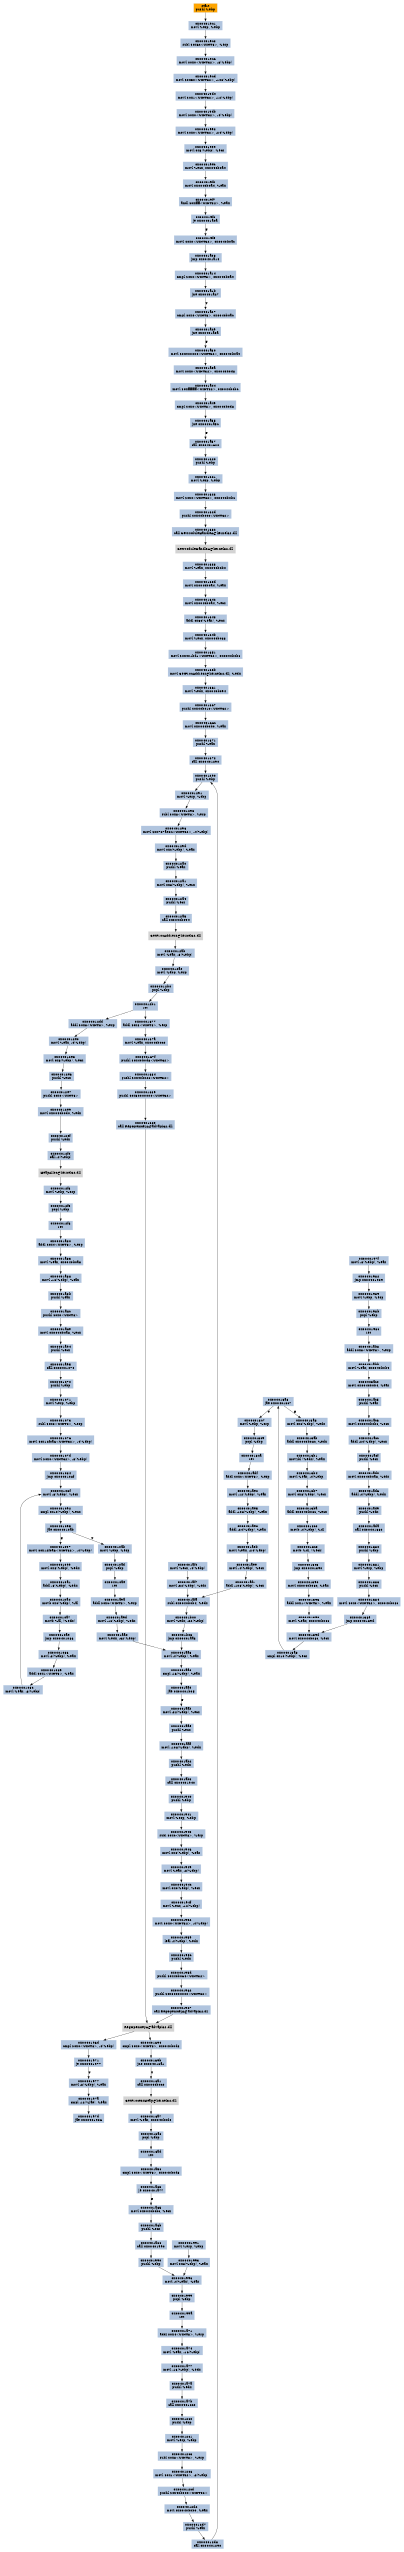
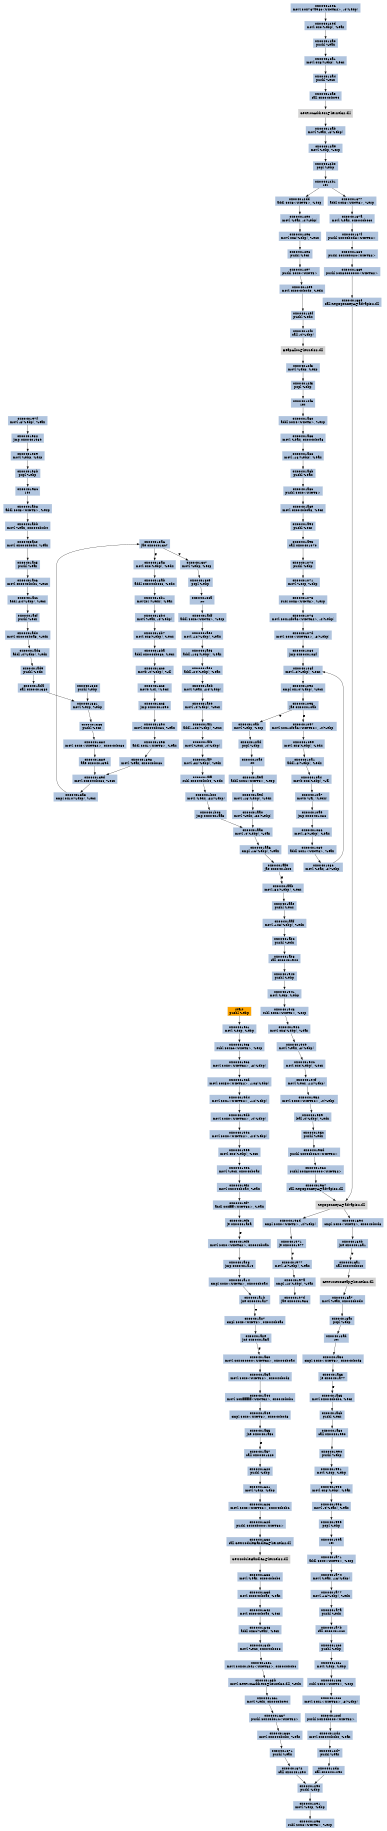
  digraph {
    node [color=lightsteelblue fillcolor=lightsteelblue shape=rectangle style=filled]
    edge [color="#000000"]
    n1 [color=lightgrey fillcolor=orange label="start\npushl %ebp"]
    n2 [label="0x004019c1\nmovl %esp, %ebp"]
    n3 [label="0x004019c3\nsubl $0x6c<UINT8>, %esp"]
    n4 [label="0x004019c6\nmovl $0x0<UINT32>, -8(%ebp)"]
    n5 [label="0x004019cd\nmovl $0x50<UINT32>, -108(%ebp)"]
    n6 [label="0x004019d4\nmovl $0x1<UINT32>, -12(%ebp)"]
    n7 [label="0x004019db\nmovl $0x0<UINT32>, -4(%ebp)"]
    n8 [label="0x004019e2\nmovl $0x0<UINT32>, -24(%ebp)"]
    n9 [label="0x004019e9\nmovl 0x8(%ebp), %ecx"]
    n10 [label="0x004019ec\nmovl %ecx, 0x0040b0a4"]
    n11 [label="0x004019f2\nmovl 0x0040b0a4, %eax"]
    n12 [label="0x004019f7\nandl $0xffff<UINT32>, %eax"]
    n13 [label="0x004019fc\nje 0x00401a0a"]
    n14 [label="0x004019fe\nmovl $0x0<UINT32>, 0x0040b0ac"]
    n15 [label="0x00401a08\njmp 0x00401a14"]
    n16 [label="0x00401a14\ncmpl $0x0<UINT8>, 0x0040b0a4"]
    n17 [label="0x00401a1b\njne 0x00401a27"]
    n18 [label="0x00401a27\ncmpl $0x0<UINT8>, 0x0040b0ac"]
    n19 [label="0x00401a2e\njne 0x00401a3a"]
    n20 [label="0x00401a30\nmovl $0x400000<UINT32>, 0x0040b0a4"]
    n21 [label="0x00401a3a\nmovl $0x0<UINT32>, 0x0040b0d8"]
    n22 [label="0x00401a44\nmovl $0xffffffff<UINT32>, 0x0040b0bc"]
    n23 [label="0x00401a4e\ncmpl $0x0<UINT8>, 0x0040b0d8"]
    n24 [label="0x00401a55\njne 0x00401a5c"]
    n25 [label="0x00401a57\ncall 0x00401620"]
    n26 [label="0x00401620\npushl %ebp"]
    n27 [label="0x00401621\nmovl %esp, %ebp"]
    n28 [label="0x00401623\nmovl $0x0<UINT32>, 0x0040b0bc"]
    n29 [label="0x0040162d\npushl $0x40b00c<UINT32>"]
    n30 [label="0x00401632\ncall GetModuleHandleA@kernel32.dll"]
    n31 [color=lightgrey fillcolor=lightgrey label="GetModuleHandleA@kernel32.dll"]
    n32 [label="0x00401638\nmovl %eax, 0x0040b0b0"]
    n33 [label="0x0040163d\nmovl 0x0040b0a4, %eax"]
    n34 [label="0x00401642\nmovl 0x0040b0a4, %ecx"]
    n35 [label="0x00401648\naddl 0x3c(%eax), %ecx"]
    n36 [label="0x0040164b\nmovl %ecx, 0x0040b088"]
    n37 [label="0x00401651\nmovl $0x401bd1<UINT32>, 0x0040b0bc"]
    n38 [label="0x0040165b\nmovl GetProcAddress@kernel32.dll, %edx"]
    n39 [label="0x00401661\nmovl %edx, 0x0040b094"]
    n40 [label="0x00401667\npushl $0x40b01c<UINT32>"]
    n41 [label="0x0040166c\nmovl 0x0040b0b0, %eax"]
    n42 [label="0x00401671\npushl %eax"]
    n43 [label="0x00401672\ncall 0x00401290"]
    n44 [label="0x00401290\npushl %ebp"]
    n45 [label="0x00401291\nmovl %esp, %ebp"]
    n46 [label="0x00401293\nsubl $0x8<UINT8>, %esp"]
    n47 [label="0x00401296\nmovl $0x767a98c<UINT32>, -4(%ebp)"]
    n48 [label="0x0040129d\nmovl 0xc(%ebp), %eax"]
    n49 [label="0x004012a0\npushl %eax"]
    n50 [label="0x004012a1\nmovl 0x8(%ebp), %ecx"]
    n51 [label="0x004012a4\npushl %ecx"]
    n52 [label="0x004012a5\ncall 0x0040b094"]
    n53 [color=lightgrey fillcolor=lightgrey label="GetProcAddress@kernel32.dll"]
    n54 [label="0x004012ab\nmovl %eax, -8(%ebp)"]
    n55 [label="0x004012ae\nmovl %ebp, %esp"]
    n56 [label="0x004012b0\npopl %ebp"]
    n57 [label="0x004012b1\nret"]
    n58 [label="0x00401677\naddl $0x8<UINT8>, %esp"]
    n59 [label="0x004012dd\naddl $0x8<UINT8>, %esp"]
    n60 [label="0x0040167a\nmovl %eax, 0x0040b0c0"]
    n61 [label="0x004012e0\nmovl %eax, -4(%ebp)"]
    n62 [label="0x0040167f\npushl $0x40b0d8<UINT32>"]
    n63 [label="0x00401684\npushl $0x40b02c<UINT32>"]
    n64 [label="0x00401689\npushl $0x80000000<UINT32>"]
    n65 [label="0x0040168e\ncall RegOpenKeyA@advapi32.dll"]
    n66 [color=lightgrey fillcolor=lightgrey label="RegOpenKeyA@advapi32.dll"]
    n67 [label="0x00401694\ncmpl $0x0<UINT8>, 0x0040b0d8"]
    n68 [label="0x0040196d\ncmpl $0x0<UINT8>, -4(%ebp)"]
    n69 [label="0x0040169b\njne 0x004016a1"]
    n70 [label="0x00401971\nje 0x00401977"]
    n71 [label="0x004016a1\ncall 0x0040b0c0"]
    n72 [color=lightgrey fillcolor=lightgrey label="GetProcessHeap@kernel32.dll"]
    n73 [label="0x004016a7\nmovl %eax, 0x0040b0d0"]
    n74 [label="0x004016ac\npopl %ebp"]
    n75 [label="0x004016ad\nret"]
    n76 [label="0x00401a5c\ncmpl $0x0<UINT8>, 0x0040b0d8"]
    n77 [label="0x00401a63\nje 0x00401a77"]
    n78 [label="0x00401a65\nmovl 0x0040b0bc, %ecx"]
    n79 [label="0x00401a6b\npushl %ecx"]
    n80 [label="0x00401a6c\ncall 0x00401990"]
    n81 [label="0x00401990\npushl %ebp"]
    n82 [label="0x00401991\nmovl %esp, %ebp"]
    n83 [label="0x00401993\nmovl 0x8(%ebp), %eax"]
    n84 [label="0x00401996\nmovl -4(%eax), %eax"]
    n85 [label="0x00401999\npopl %ebp"]
    n86 [label="0x0040199a\nret"]
    n87 [label="0x00401a71\naddl $0x4<UINT8>, %esp"]
    n88 [label="0x00401a74\nmovl %eax, -16(%ebp)"]
    n89 [label="0x00401a77\nmovl -16(%ebp), %edx"]
    n90 [label="0x00401a7a\npushl %edx"]
    n91 [label="0x00401a7b\ncall 0x004012c0"]
    n92 [label="0x004012c0\npushl %ebp"]
    n93 [label="0x004012c1\nmovl %esp, %ebp"]
    n94 [label="0x004012c3\nsubl $0x8<UINT8>, %esp"]
    n95 [label="0x004012c6\nmovl $0x1<UINT32>, -8(%ebp)"]
    n96 [label="0x004012cd\npushl $0x40b000<UINT32>"]
    n97 [label="0x004012d2\nmovl 0x0040b0b0, %eax"]
    n98 [label="0x004012d7\npushl %eax"]
    n99 [label="0x004012d8\ncall 0x00401290"]
    n100 [label="0x004012e3\nmovl 0x8(%ebp), %ecx"]
    n101 [label="0x004012e6\npushl %ecx"]
    n102 [label="0x004012e7\npushl $0x0<UINT8>"]
    n103 [label="0x004012e9\nmovl 0x0040b0d0, %edx"]
    n104 [label="0x004012ef\npushl %edx"]
    n105 [label="0x004012f0\ncall -4(%ebp)"]
    n106 [color=lightgrey fillcolor=lightgrey label="HeapAlloc@kernel32.dll"]
    n107 [label="0x004012f3\nmovl %ebp, %esp"]
    n108 [label="0x004012f5\npopl %ebp"]
    n109 [label="0x004012f6\nret"]
    n110 [label="0x00401a80\naddl $0x4<UINT8>, %esp"]
    n111 [label="0x00401a83\nmovl %eax, 0x0040b0a8"]
    n112 [label="0x00401a88\nmovl -16(%ebp), %eax"]
    n113 [label="0x00401a8b\npushl %eax"]
    n114 [label="0x00401a8c\npushl $0x0<UINT8>"]
    n115 [label="0x00401a8e\nmovl 0x0040b0a8, %ecx"]
    n116 [label="0x00401a94\npushl %ecx"]
    n117 [label="0x00401a95\ncall 0x00401070"]
    n118 [label="0x00401070\npushl %ebp"]
    n119 [label="0x00401071\nmovl %esp, %ebp"]
    n120 [label="0x00401073\nsubl $0x8<UINT8>, %esp"]
    n121 [label="0x00401076\nmovl $0x12f0a6<UINT32>, -4(%ebp)"]
    n122 [label="0x0040107d\nmovl $0x0<UINT32>, -8(%ebp)"]
    n123 [label="0x00401084\njmp 0x0040108f"]
    n124 [label="0x0040108f\nmovl -8(%ebp), %ecx"]
    n125 [label="0x00401092\ncmpl 0x10(%ebp), %ecx"]
    n126 [label="0x00401095\njae 0x004010ab"]
    n127 [label="0x00401097\nmovl $0x12f0a6<UINT32>, -4(%ebp)"]
    n128 [label="0x004010ab\nmovl %ebp, %esp"]
    n129 [label="0x0040109e\nmovl 0x8(%ebp), %edx"]
    n130 [label="0x004010ad\npopl %ebp"]
    n131 [label="0x004010a1\naddl -8(%ebp), %edx"]
    n132 [label="0x004010a4\nmovb 0xc(%ebp), %al"]
    n133 [label="0x004010a7\nmovb %al, (%edx)"]
    n134 [label="0x004010a9\njmp 0x00401086"]
    n135 [label="0x00401086\nmovl -8(%ebp), %eax"]
    n136 [label="0x00401089\naddl $0x1<UINT8>, %eax"]
    n137 [label="0x0040108c\nmovl %eax, -8(%ebp)"]
    n138 [label="0x004010ae\nret"]
    n139 [label="0x00401a9a\naddl $0xc<UINT8>, %esp"]
    n140 [label="0x00401a9d\nmovl -16(%ebp), %edx"]
    n141 [label="0x00401aa0\nmovl %edx, -32(%ebp)"]
    n142 [label="0x00401aa3\nmovl -4(%ebp), %eax"]
    n143 [label="0x00401aa6\ncmpl -16(%ebp), %eax"]
    n144 [label="0x00401aa9\njae 0x00401b05"]
    n145 [label="0x00401aab\nmovl -32(%ebp), %ecx"]
    n146 [label="0x00401aae\npushl %ecx"]
    n147 [label="0x00401aaf\nmovl -108(%ebp), %edx"]
    n148 [label="0x00401ab2\npushl %edx"]
    n149 [label="0x00401ab3\ncall 0x00401940"]
    n150 [label="0x00401940\npushl %ebp"]
    n151 [label="0x00401941\nmovl %esp, %ebp"]
    n152 [label="0x00401943\nsubl $0xc<UINT8>, %esp"]
    n153 [label="0x00401946\nmovl 0x8(%ebp), %eax"]
    n154 [label="0x00401949\nmovl %eax, -8(%ebp)"]
    n155 [label="0x0040194c\nmovl 0xc(%ebp), %ecx"]
    n156 [label="0x0040194f\nmovl %ecx, -12(%ebp)"]
    n157 [label="0x00401952\nmovl $0x0<UINT32>, -4(%ebp)"]
    n158 [label="0x00401959\nleal -4(%ebp), %edx"]
    n159 [label="0x0040195c\npushl %edx"]
    n160 [label="0x0040195d\npushl $0x40b064<UINT32>"]
    n161 [label="0x00401962\npushl $0x80000000<UINT32>"]
    n162 [label="0x00401967\ncall RegOpenKeyA@advapi32.dll"]
    n163 [label="0x00401977\nmovl -8(%ebp), %eax"]
-   n164 [label="0x0040197a\ncmpl -12(%jae), %eax"]
+   n164 [label="0x0040197a\ncmpl -12(%ebp), %eax"]
    n165 [label="0x0040197d\njae 0x00401986"]
    n166 [label="0x0040197f\nmovl -8(%ebp), %eax"]
    n167 [label="0x00401982\njmp 0x00401989"]
    n168 [label="0x00401989\nmovl %ebp, %esp"]
    n169 [label="0x0040198b\npopl %ebp"]
    n170 [label="0x0040198c\nret"]
    n171 [label="0x00401ab8\naddl $0x8<UINT8>, %esp"]
    n172 [label="0x00401abb\nmovl %eax, 0x0040b0b4"]
    n173 [label="0x00403ac0\nmovl 0x0040b0b4, %eax"]
    n174 [label="0x00401ac5\npushl %eax"]
    n175 [label="0x00401ac6\nmovl 0x0040b0bc, %ecx"]
    n176 [label="0x00401acc\naddl -24(%ebp), %ecx"]
    n177 [label="0x00401acf\npushl %ecx"]
    n178 [label="0x00401ad0\nmovl 0x0040b0a8, %edx"]
    n179 [label="0x00401ad6\naddl -4(%ebp), %edx"]
    n180 [label="0x00401ad9\npushl %edx"]
    n181 [label="0x00401ada\ncall 0x00401380"]
    n182 [label="0x00401380\npushl %ebp"]
    n183 [label="0x00401381\nmovl %esp, %ebp"]
    n184 [label="0x00401383\npushl %ecx"]
    n185 [label="0x00401384\nmovl $0x0<UINT32>, 0x0040b08c"]
-   n186 [label="0x0040138e\njmp 0x0040139d"]
+   n186 [label="0x0040138e\naae 0x0040139d"]
    n187 [label="0x0040139d\nmovl 0x0040b08c, %ecx"]
    n188 [label="0x004013a3\ncmpl 0x10(%ebp), %ecx"]
    n189 [label="0x004013a6\njae 0x004013c7"]
    n190 [label="0x004013a8\nmovl 0xc(%ebp), %edx"]
    n191 [label="0x004013c7\nmovl %ebp, %esp"]
    n192 [label="0x004013ab\naddl 0x0040b08c, %edx"]
    n193 [label="0x004013c9\npopl %ebp"]
    n194 [label="0x004013b1\nmovzbl (%edx), %eax"]
    n195 [label="0x004013b4\nmovl %eax, -4(%ebp)"]
    n196 [label="0x004013b7\nmovl 0x8(%ebp), %ecx"]
    n197 [label="0x004013ba\naddl 0x0040b08c, %ecx"]
    n198 [label="0x004013c0\nmovb -4(%ebp), %dl"]
    n199 [label="0x004013c3\nmovb %dl, (%ecx)"]
    n200 [label="0x004013c5\njmp 0x00401390"]
    n201 [label="0x00401390\nmovl 0x0040b08c, %eax"]
    n202 [label="0x00401395\naddl $0x1<UINT8>, %eax"]
    n203 [label="0x00401398\nmovl %eax, 0x0040b08c"]
    n204 [label="0x004013ca\nret"]
    n205 [label="0x00401adf\naddl $0xc<UINT8>, %esp"]
    n206 [label="0x00401ae2\nmovl -12(%ebp), %eax"]
    n207 [label="0x00401ae5\naddl -108(%ebp), %eax"]
    n208 [label="0x00401ae8\naddl -24(%ebp), %eax"]
    n209 [label="0x00401aeb\nmovl %eax, -24(%ebp)"]
    n210 [label="0x00401aee\nmovl -4(%ebp), %ecx"]
    n211 [label="0x00401af1\naddl -108(%ebp), %ecx"]
    n212 [label="0x00401af4\nmovl %ecx, -4(%ebp)"]
    n213 [label="0x00401af7\nmovl -32(%ebp), %edx"]
    n214 [label="0x00401afa\nsubl 0x0040b0b4, %edx"]
    n215 [label="0x00401b00\nmovl %edx, -32(%ebp)"]
    n216 [label="0x00401b03\njmp 0x00401aa3"]
    n1 -> n2
    n2 -> n3
    n3 -> n4
    n4 -> n5
    n5 -> n6
    n6 -> n7
    n7 -> n8
    n8 -> n9
    n9 -> n10
    n10 -> n11
    n11 -> n12
    n12 -> n13
    n13 -> n14 [label=F]
    n14 -> n15
    n15 -> n16
    n16 -> n17
    n17 -> n18 [label=T]
    n18 -> n19
    n19 -> n20 [label=F]
    n20 -> n21
    n21 -> n22
    n22 -> n23
    n23 -> n24
    n24 -> n25 [label=F]
    n25 -> n26
    n26 -> n27
    n27 -> n28
    n28 -> n29
    n29 -> n30
    n30 -> n31
    n31 -> n32
    n32 -> n33
    n33 -> n34
    n34 -> n35
    n35 -> n36
    n36 -> n37
    n37 -> n38
    n38 -> n39
    n39 -> n40
    n40 -> n41
    n41 -> n42
    n42 -> n43
    n43 -> n44
    n44 -> n45
    n45 -> n46
-   n46 -> n47
    n47 -> n48
    n48 -> n49
    n49 -> n50
    n50 -> n51
    n51 -> n52
    n52 -> n53
    n53 -> n54
    n54 -> n55
    n55 -> n56
    n56 -> n57
    n57 -> n58
    n57 -> n59
    n58 -> n60
    n59 -> n61
    n60 -> n62
    n61 -> n100
    n62 -> n63
    n63 -> n64
    n64 -> n65
    n65 -> n66
    n66 -> n67
    n66 -> n68
    n67 -> n69
    n68 -> n70
    n69 -> n71 [label=T]
    n70 -> n163 [label=T]
    n71 -> n72
    n72 -> n73
    n73 -> n74
    n74 -> n75
    n75 -> n76
    n76 -> n77
    n77 -> n78 [label=F]
    n78 -> n79
    n79 -> n80
    n80 -> n81
-   n81 -> n84
+   n81 -> n82
    n82 -> n83
    n83 -> n84
    n84 -> n85
    n85 -> n86
    n86 -> n87
    n87 -> n88
    n88 -> n89
    n89 -> n90
    n90 -> n91
    n91 -> n92
    n92 -> n93
    n93 -> n94
    n94 -> n95
    n95 -> n96
    n96 -> n97
    n97 -> n98
    n98 -> n99
    n99 -> n44
    n100 -> n101
    n101 -> n102
    n102 -> n103
    n103 -> n104
    n104 -> n105
    n105 -> n106
    n106 -> n107
    n107 -> n108
    n108 -> n109
    n109 -> n110
    n110 -> n111
    n111 -> n112
    n112 -> n113
    n113 -> n114
    n114 -> n115
    n115 -> n116
    n116 -> n117
    n117 -> n118
    n118 -> n119
    n119 -> n120
    n120 -> n121
    n121 -> n122
    n122 -> n123
    n123 -> n124
    n124 -> n125
    n125 -> n126
    n126 -> n127 [label=F]
    n126 -> n128 [label=T]
    n127 -> n129
    n128 -> n130
    n129 -> n131
    n130 -> n138
    n131 -> n132
    n132 -> n133
    n133 -> n134
    n134 -> n135
    n135 -> n136
    n136 -> n137
    n137 -> n124
    n138 -> n139
    n139 -> n140
    n140 -> n141
    n141 -> n142
    n142 -> n143
    n143 -> n144
    n144 -> n145 [label=F]
    n145 -> n146
    n146 -> n147
    n147 -> n148
    n148 -> n149
    n149 -> n150
    n150 -> n151
    n151 -> n152
    n152 -> n153
    n153 -> n154
    n154 -> n155
    n155 -> n156
    n156 -> n157
    n157 -> n158
    n158 -> n159
    n159 -> n160
    n160 -> n161
    n161 -> n162
    n162 -> n66
    n163 -> n164
    n164 -> n165
    n166 -> n167
    n167 -> n168
    n168 -> n169
    n169 -> n170
    n170 -> n171
    n171 -> n172
    n172 -> n173
    n173 -> n174
    n174 -> n175
    n175 -> n176
    n176 -> n177
    n177 -> n178
    n178 -> n179
    n179 -> n180
    n180 -> n181
-   n181 -> n182
+   n181 -> n183
    n182 -> n183
    n183 -> n184
    n184 -> n185
    n185 -> n186
    n186 -> n187
    n187 -> n188
    n188 -> n189
    n189 -> n190 [label=F]
    n189 -> n191 [label=T]
    n190 -> n192
    n191 -> n193
    n192 -> n194
    n193 -> n204
    n194 -> n195
    n195 -> n196
    n196 -> n197
    n197 -> n198
    n198 -> n199
    n199 -> n200
    n200 -> n201
    n201 -> n202
    n202 -> n203
    n203 -> n187
    n204 -> n205
    n205 -> n206
    n206 -> n207
    n207 -> n208
    n208 -> n209
    n209 -> n210
    n210 -> n211
-   n211 -> n214
+   n211 -> n212
    n212 -> n213
    n213 -> n214
    n214 -> n215
    n215 -> n216
    n216 -> n142
  }
